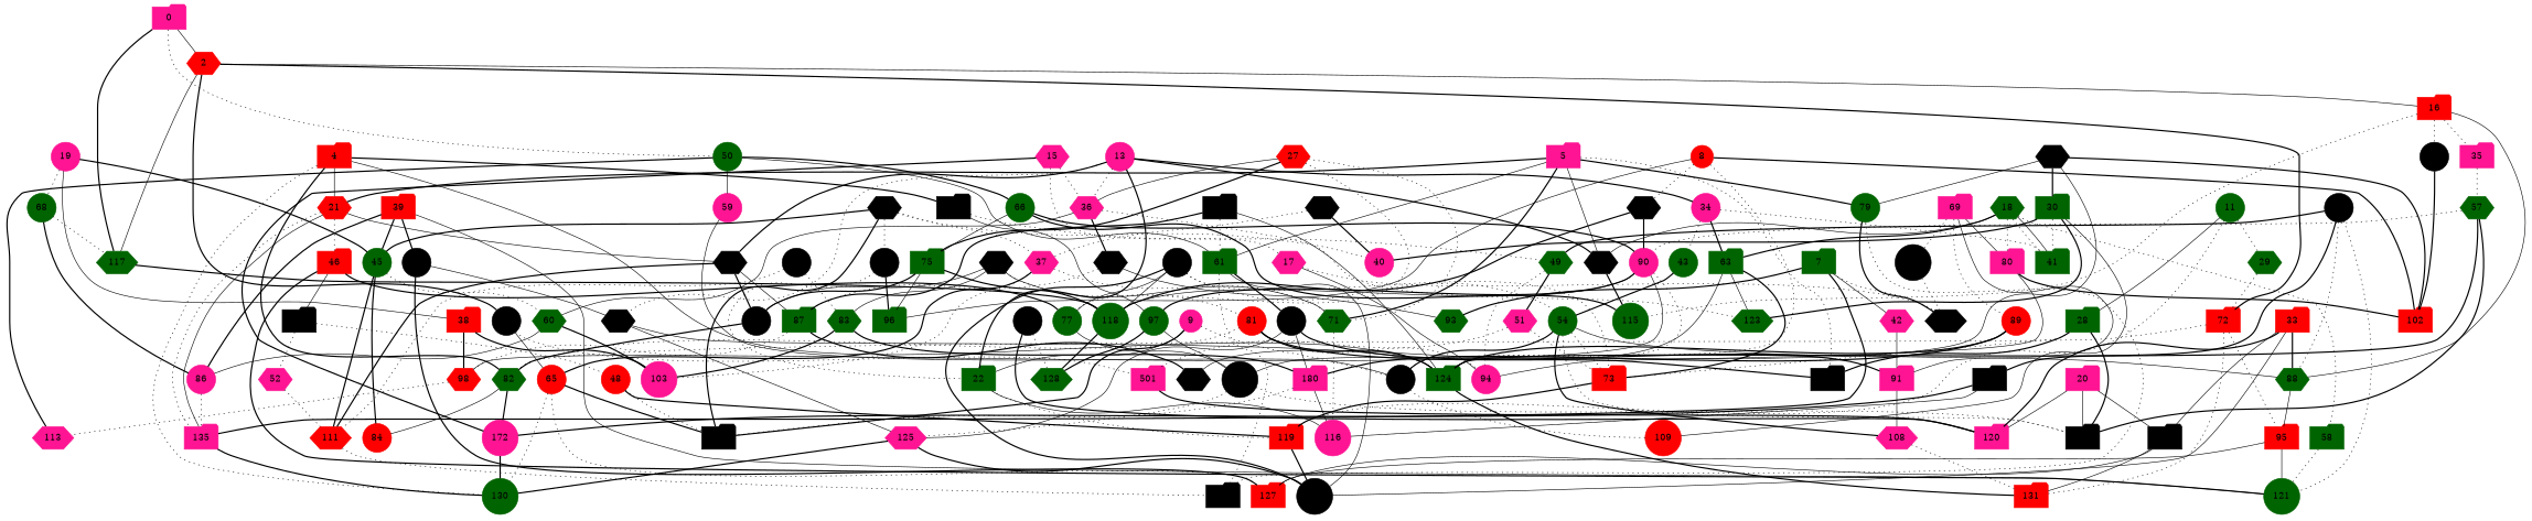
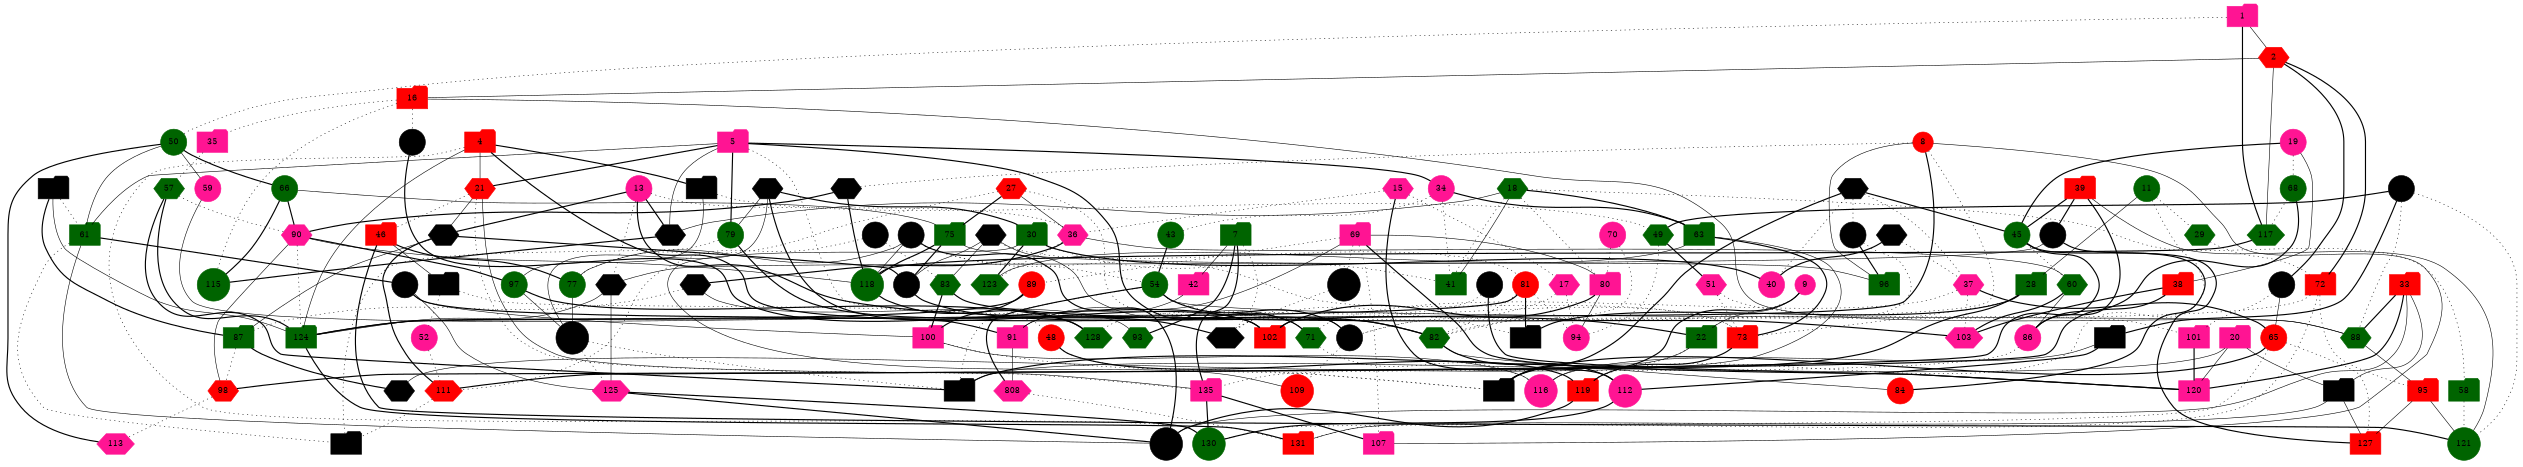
  graph {
    node [color=darkgreen shape=folder style=filled]
    edge [style=bold]
-   1 [color=deeppink label=0]
+   1 [color=deeppink]
    2 [color=red shape=hexagon]
    50 [shape=circle]
    117 [shape=hexagon]
    16 [color=red]
    31 [color=black shape=circle]
    72 [color=red]
    61
    59 [color=deeppink shape=circle]
    66 [shape=circle]
    113 [color=deeppink shape=hexagon]
    118 [shape=circle]
    35 [color=deeppink]
    74 [color=black shape=circle]
    88 [shape=hexagon]
    115 [shape=circle]
    65 [color=red shape=circle]
-   101 [color=deeppink label=501]
+   101 [color=deeppink]
    82 [shape=hexagon]
    131 [color=red]
    95 [color=red]
    3 [color=black shape=hexagon]
    10 [color=black shape=circle]
    37 [color=deeppink shape=hexagon]
    40 [color=deeppink shape=circle]
    45 [shape=circle]
    110 [color=black]
    96
    22
    71 [shape=hexagon]
-   103 [color=deeppink shape=circle]
+   103 [color=deeppink shape=hexagon]
    111 [color=red shape=hexagon]
    60 [shape=hexagon]
    84 [color=red shape=circle]
    4 [color=red]
    6 [color=black]
    21 [color=red shape=hexagon]
    124
    130 [shape=circle]
    49 [shape=hexagon]
    97 [shape=circle]
    n42 [color=deeppink label=135]
    53 [color=black shape=hexagon]
    46 [color=red]
-   112 [color=deeppink shape=circle label=172]
+   112 [color=deeppink shape=circle]
    5 [color=deeppink]
    34 [color=deeppink shape=circle]
    44 [color=black shape=hexagon]
    79 [shape=circle]
    114 [color=black]
    41
    63
    43 [shape=circle]
    133 [color=black shape=circle]
    64 [color=black shape=circle]
    129 [color=black]
    116 [color=deeppink shape=circle]
    132 [color=black shape=hexagon]
    94 [color=deeppink shape=circle]
    51 [color=deeppink shape=hexagon]
    122 [color=black shape=circle]
    128 [shape=hexagon]
-   42 [color=deeppink shape=hexagon]
+   42 [color=deeppink]
    7
    93 [shape=hexagon]
    91 [color=deeppink]
+   107 [color=deeppink]
    8 [color=red shape=circle]
    78 [color=black shape=hexagon]
    85 [color=black shape=circle]
    102 [color=red]
-   90 [color=deeppink shape=circle]
+   90 [color=deeppink shape=hexagon]
    109 [color=red shape=circle]
    9 [color=deeppink shape=circle]
    119 [color=red]
    11 [shape=circle]
    28
    29 [shape=hexagon]
    73 [color=red]
    126 [color=black]
    12 [color=black shape=hexagon]
    13 [color=deeppink shape=circle]
    36 [color=deeppink shape=hexagon]
    99 [color=black shape=hexagon]
    123 [shape=hexagon]
    55 [color=black shape=hexagon]
    76 [color=black shape=circle]
    87
    125 [color=deeppink shape=hexagon]
    14 [color=black shape=circle]
    54 [shape=circle]
    77 [shape=circle]
-   108 [color=deeppink shape=hexagon]
+   108 [color=deeppink shape=hexagon label=808]
    15 [color=deeppink shape=hexagon]
    17 [color=deeppink shape=hexagon]
    57 [shape=hexagon]
    18 [shape=hexagon]
    58
    80 [color=deeppink]
    121 [shape=circle]
    92 [color=black shape=hexagon]
    19 [color=deeppink shape=circle]
    38 [color=red]
    68 [shape=circle]
    98 [color=red shape=hexagon]
    86 [color=deeppink shape=circle]
    20 [color=deeppink]
    67 [color=black]
    120 [color=deeppink]
    127 [color=red]
    47 [color=black]
    23 [color=black shape=circle]
    106 [color=black]
    24 [color=black shape=hexagon]
    30
    25 [color=black shape=circle]
    83 [shape=hexagon]
-   100 [color=deeppink label=180]
+   100 [color=deeppink]
    26 [color=black shape=hexagon]
    81 [color=red shape=circle]
    27 [color=red shape=hexagon]
    75
    32 [color=black]
    33 [color=red]
    39 [color=red]
    62 [color=black shape=circle]
    48 [color=red shape=circle]
-   52 [color=deeppink shape=hexagon]
+   52 [color=deeppink shape=circle]
    56 [color=black shape=circle]
    69 [color=deeppink]
    89 [color=red shape=circle]
    104 [color=black shape=circle]
+   70 [color=deeppink shape=circle]
    1 -- 2 [style=solid]
    1 -- 50 [style=dotted]
    1 -- 117
    2 -- 117 [style=solid]
    2 -- 16 [style=solid]
    2 -- 31
    2 -- 72
    50 -- 61 [style=solid]
    50 -- 59 [style=solid]
    50 -- 66
    50 -- 113
    117 -- 118
    16 -- 35 [style=dotted]
    16 -- 74 [style=dotted]
    16 -- 88 [style=solid]
    16 -- 115 [style=dotted]
    31 -- 65 [style=solid]
    31 -- 101 [style=dotted]
    72 -- 82 [style=dotted]
    72 -- 131 [style=dotted]
    72 -- 95 [style=dotted]
    61 -- 133 [style=solid]
    61 -- 64
    61 -- 129 [style=dotted]
    59 -- 85 [style=solid]
    66 -- 115
    66 -- 90
    66 -- 75 [style=solid]
    118 -- 128
    35 -- 57 [style=dotted]
    74 -- 102
    88 -- 95 [style=solid]
    65 -- 110
    65 -- 130 [style=dotted]
    65 -- 127 [style=dotted]
    101 -- 120
    82 -- 84 [style=solid]
    82 -- 112
    95 -- 121 [style=solid]
    95 -- 127 [style=solid]
    3 -- 10 [style=dotted]
    3 -- 37 [style=dotted]
    3 -- 40 [style=dotted]
    3 -- 45
    3 -- 110
    10 -- 96
    10 -- 22 [style=dotted]
    37 -- 65
    37 -- 71 [style=dotted]
    37 -- 103 [style=dotted]
    45 -- 111
    45 -- 60 [style=dotted]
    45 -- 84
    22 -- 116 [style=solid]
    22 -- 119 [style=dotted]
    71 -- 116 [style=dotted]
    111 -- 129 [style=dotted]
    60 -- 103
    60 -- 86 [style=solid]
    4 -- 82
    4 -- 6
    4 -- 21 [style=solid]
    4 -- 124 [style=solid]
    4 -- 130 [style=dotted]
    6 -- 49 [style=dotted]
    6 -- 97 [style=solid]
    21 -- n42 [style=dotted]
    21 -- n42 [style=solid]
    21 -- 53 [style=solid]
    21 -- 46 [style=dotted]
    124 -- 131
    49 -- 94 [style=dotted]
    49 -- 51
    97 -- 122 [style=solid]
    97 -- 128
    n42 -- 130
+   n42 -- 107
    53 -- 111
    53 -- 76
    53 -- 87 [style=solid]
    46 -- 77
    46 -- 121
    46 -- 47 [style=solid]
    112 -- 130
    5 -- 61 [style=solid]
    5 -- 71
    5 -- 21
-   13 -- 34
+   5 -- 34
    5 -- 44 [style=solid]
    5 -- 79
    5 -- 114 [style=dotted]
    34 -- 41 [style=dotted]
    34 -- 63
    34 -- 43 [style=dotted]
    44 -- 115
    79 -- 129 [style=dotted]
    79 -- 132
    63 -- 73
    63 -- 123 [style=solid]
    63 -- 92 [style=solid]
    43 -- 54
    64 -- 91
    64 -- 125 [style=solid]
    64 -- 100 [style=solid]
    51 -- 101 [style=dotted]
    51 -- 73 [style=dotted]
    122 -- 126 [style=dotted]
    122 -- 125 [style=dotted]
    42 -- 91 [style=solid]
    7 -- n42
    7 -- 132 [style=dotted]
    7 -- 42 [style=solid]
    7 -- 93
    91 -- 108 [style=solid]
    8 -- 96 [style=solid]
+   8 -- 107 [style=solid]
    8 -- 78 [style=dotted]
    8 -- 85 [style=dotted]
    8 -- 102
    78 -- 118
    78 -- 90
    85 -- 109 [style=dotted]
    90 -- 118 [style=solid]
    90 -- 124 [style=dotted]
    90 -- 97
    90 -- 98 [style=solid]
    9 -- 110
    9 -- 22 [style=solid]
    9 -- 85 [style=dotted]
    119 -- 133
    11 -- 119 [style=dotted]
    11 -- 28 [style=solid]
    11 -- 29 [style=dotted]
    28 -- 114
    28 -- 73 [style=dotted]
    28 -- 126
    29 -- 72 [style=dotted]
    73 -- 119
    12 -- 37 [style=dotted]
    12 -- 40
    13 -- 22
    13 -- 53
    13 -- 44
    13 -- 36 [style=dotted]
    13 -- 99 [style=dotted]
    36 -- 60 [style=solid]
    36 -- 123 [style=dotted]
    36 -- 55
    99 -- 124 [style=solid]
    99 -- 125 [style=solid]
    55 -- 93 [style=solid]
    55 -- 87 [style=dotted]
    76 -- 82
    87 -- 92
    87 -- 98 [style=dotted]
    125 -- 130
    125 -- 133
    14 -- 118 [style=solid]
    14 -- 133
    14 -- 73 [style=dotted]
    14 -- 54 [style=dotted]
    14 -- 77 [style=solid]
    54 -- 88 [style=solid]
    54 -- 85
    54 -- 73 [style=dotted]
    54 -- 126 [style=dotted]
    54 -- 108
    77 -- 122 [style=solid]
    108 -- 131 [style=dotted]
    15 -- 112
    15 -- 36 [style=dotted]
    15 -- 17 [style=dotted]
    17 -- 132 [style=dotted]
-   17 -- 94 [style=solid]
+   17 -- 94 [style=dotted]
    57 -- 124
    57 -- 90 [style=dotted]
    57 -- 126
    18 -- 44 [style=solid]
    18 -- 41 [style=dotted]
    18 -- 41 [style=solid]
    18 -- 63
    18 -- 58 [style=dotted]
    18 -- 80 [style=dotted]
    58 -- 121 [style=dotted]
    80 -- 94 [style=solid]
    80 -- 102
    19 -- 45
    19 -- 38 [style=solid]
    19 -- 68 [style=dotted]
    38 -- 103
    38 -- 98
    68 -- 117 [style=dotted]
    68 -- 86
    98 -- 113 [style=dotted]
    86 -- n42 [style=dotted]
    20 -- 126 [style=solid]
    20 -- 67 [style=solid]
    20 -- 120 [style=solid]
    67 -- 131 [style=solid]
    67 -- 127 [style=solid]
    47 -- 48 [style=dotted]
    47 -- 52 [style=dotted]
    23 -- 88 [style=dotted]
    23 -- 49
    23 -- 121 [style=dotted]
    23 -- 106
    106 -- 112
    106 -- 116 [style=solid]
    24 -- 79 [style=solid]
    24 -- 122 [style=solid]
    24 -- 102
    24 -- 30
    30 -- 40
    30 -- 41 [style=dotted]
    30 -- 109 [style=solid]
    30 -- 123
    25 -- 111 [style=dotted]
    25 -- 83 [style=dotted]
    83 -- 103
    83 -- 100
    100 -- 110 [style=dotted]
    100 -- 116 [style=solid]
    26 -- 71 [style=solid]
    26 -- 76 [style=solid]
    26 -- 83 [style=solid]
    26 -- 81 [style=dotted]
    81 -- 82 [style=dotted]
    81 -- 124
    81 -- 114
    81 -- 94 [style=dotted]
    27 -- 71 [style=dotted]
    27 -- 36 [style=solid]
    27 -- 77 [style=dotted]
    27 -- 75
    75 -- 118
    75 -- 96 [style=solid]
    75 -- 76
    32 -- 61 [style=dotted]
    32 -- 124 [style=solid]
    32 -- 87
    33 -- 88
    33 -- 133 [style=solid]
    33 -- 67 [style=solid]
    33 -- 120
    39 -- 45
    39 -- 121 [style=solid]
    39 -- 86
    39 -- 62
    62 -- 99 [style=solid]
    62 -- 127
    48 -- 110 [style=dotted]
    48 -- 119
    52 -- 111 [style=dotted]
    56 -- 128 [style=dotted]
    56 -- 120
    69 -- 91 [style=solid]
+   69 -- 107 [style=dotted]
    69 -- 80 [style=solid]
+   69 -- 120
    69 -- 89 [style=dotted]
    69 -- 104 [style=dotted]
    89 -- 124
    89 -- 100
    104 -- 132 [style=dotted]
+   70 -- 82 [style=dotted]
+   70 -- 80 [style=dotted]
  }
